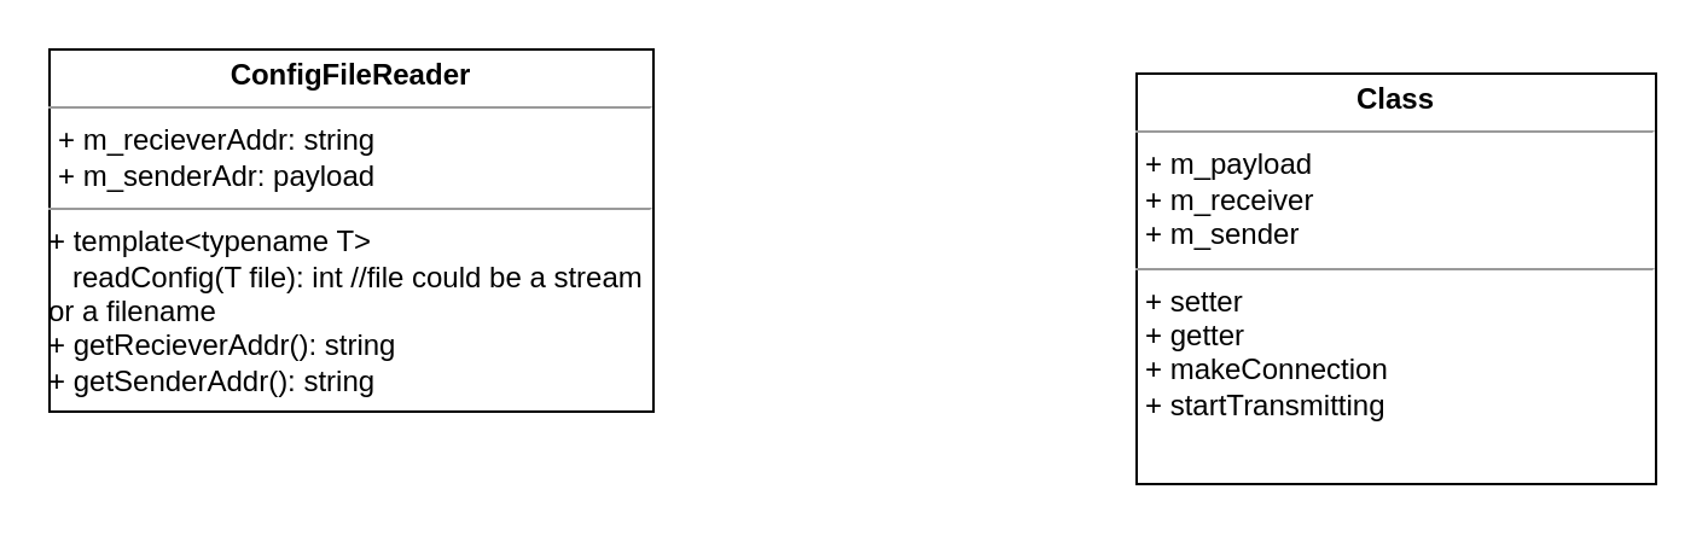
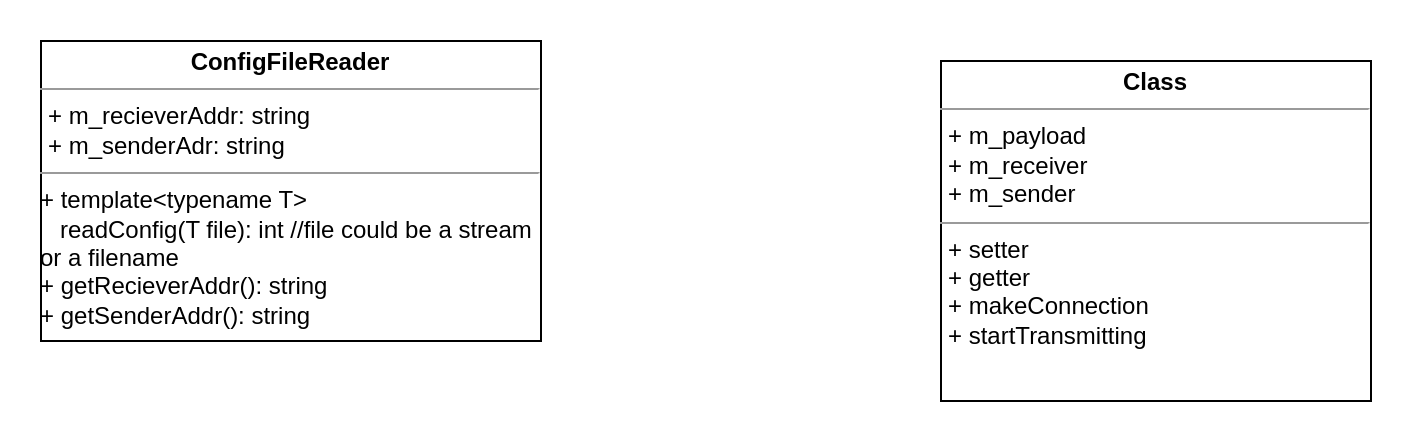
  <mxCell id="0" />
  <mxCell id="1" parent="0" />
- <mxCell id="2" value="&lt;p style=&quot;margin: 0px ; margin-top: 4px ; text-align: center&quot;&gt;&lt;b&gt;ConfigFileReader&lt;/b&gt;&lt;/p&gt;&lt;hr size=&quot;1&quot;&gt;&lt;p style=&quot;margin: 0px ; margin-left: 4px&quot;&gt;+ m_recieverAddr: string&lt;br style=&quot;padding: 0px ; margin: 0px&quot;&gt;+ m_senderAdr: payload&lt;br&gt;&lt;/p&gt;&lt;hr size=&quot;1&quot;&gt;&lt;p style=&quot;margin: 0px ; margin-left: 4px&quot;&gt;&lt;/p&gt;+ template&amp;lt;typename T&amp;gt;&lt;br&gt;&amp;nbsp; &amp;nbsp;readConfig(T file): int //file could be a stream&lt;br&gt;&lt;span&gt;&#09;&lt;/span&gt;&lt;span&gt;&#09;&lt;/span&gt;&lt;span&gt;&#09;&lt;/span&gt;&lt;span&gt;&#09;&lt;/span&gt;&lt;span&gt;&#09;&lt;/span&gt;or a filename&lt;br&gt;+ getRecieverAddr(): string&lt;br&gt;+ getSenderAddr(): string" style="verticalAlign=top;align=left;overflow=fill;fontSize=12;fontFamily=Helvetica;html=1;" parent="1" vertex="1"><mxGeometry x="20" y="20" width="250" height="150" as="geometry" /></mxCell>
+ <mxCell id="2" value="&lt;p style=&quot;margin: 0px ; margin-top: 4px ; text-align: center&quot;&gt;&lt;b&gt;ConfigFileReader&lt;/b&gt;&lt;/p&gt;&lt;hr size=&quot;1&quot;&gt;&lt;p style=&quot;margin: 0px ; margin-left: 4px&quot;&gt;+ m_recieverAddr: string&lt;br style=&quot;padding: 0px ; margin: 0px&quot;&gt;+ m_senderAdr: string&lt;br&gt;&lt;/p&gt;&lt;hr size=&quot;1&quot;&gt;&lt;p style=&quot;margin: 0px ; margin-left: 4px&quot;&gt;&lt;/p&gt;+ template&amp;lt;typename T&amp;gt;&lt;br&gt;&amp;nbsp; &amp;nbsp;readConfig(T file): int //file could be a stream&lt;br&gt;&lt;span&gt;&#09;&lt;/span&gt;&lt;span&gt;&#09;&lt;/span&gt;&lt;span&gt;&#09;&lt;/span&gt;&lt;span&gt;&#09;&lt;/span&gt;&lt;span&gt;&#09;&lt;/span&gt;or a filename&lt;br&gt;+ getRecieverAddr(): string&lt;br&gt;+ getSenderAddr(): string" style="verticalAlign=top;align=left;overflow=fill;fontSize=12;fontFamily=Helvetica;html=1;" parent="1" vertex="1"><mxGeometry x="20" y="20" width="250" height="150" as="geometry" /></mxCell>
  <mxCell id="3" value="&lt;p style=&quot;margin: 0px ; margin-top: 4px ; text-align: center&quot;&gt;&lt;b&gt;Class&lt;/b&gt;&lt;/p&gt;&lt;hr size=&quot;1&quot;&gt;&lt;p style=&quot;margin: 0px ; margin-left: 4px&quot;&gt;+ m_payload&lt;/p&gt;&lt;p style=&quot;margin: 0px ; margin-left: 4px&quot;&gt;+ m_receiver&lt;/p&gt;&lt;p style=&quot;margin: 0px ; margin-left: 4px&quot;&gt;+ m_sender&lt;/p&gt;&lt;hr size=&quot;1&quot;&gt;&lt;p style=&quot;margin: 0px ; margin-left: 4px&quot;&gt;+ setter&lt;/p&gt;&lt;p style=&quot;margin: 0px ; margin-left: 4px&quot;&gt;+ getter&lt;/p&gt;&lt;p style=&quot;margin: 0px ; margin-left: 4px&quot;&gt;+ makeConnection&lt;/p&gt;&lt;p style=&quot;margin: 0px ; margin-left: 4px&quot;&gt;+ startTransmitting&lt;/p&gt;" style="verticalAlign=top;align=left;overflow=fill;fontSize=12;fontFamily=Helvetica;html=1;" parent="1" vertex="1"><mxGeometry x="470" y="30" width="215" height="170" as="geometry" /></mxCell>
